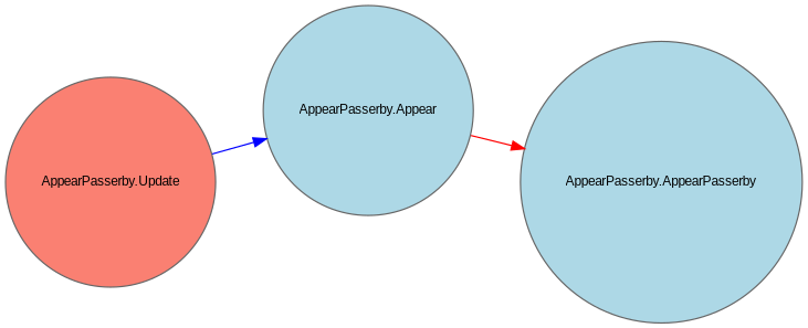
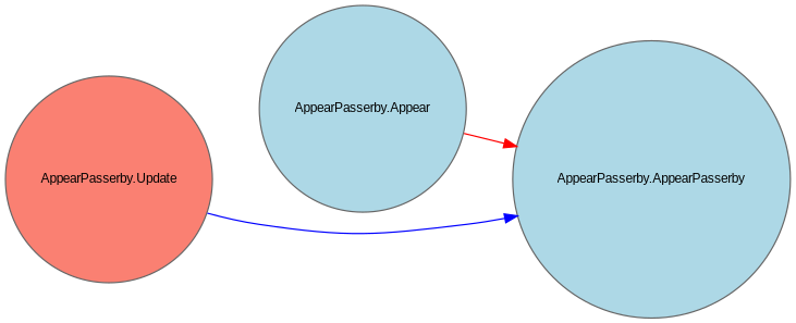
  digraph {
    fontname="Liberation Sans"
    rankdir=RL
    node [color=grey40 fillcolor=lightblue fontname="Liberation Sans" fontsize=10 shape=circle style=filled]
    edge [dir=back fontname="Liberation Sans" fontsize=10 labelfontname=Helvetica labelfontsize=10 style=solid]
    n1 [color=gray40 fontcolor=black height=0.2 label="AppearPasserby.AppearPasserby" width=0.4]
    n2 [height=0.2 label="AppearPasserby.Appear" width=0.4]
    n3 [fillcolor=salmon height=0.2 label="AppearPasserby.Update" width=0.4]
    n1 -> n2 [color=red]
-   n2 -> n3 [color=blue]
+   n1 -> n3 [color=blue]
  }
